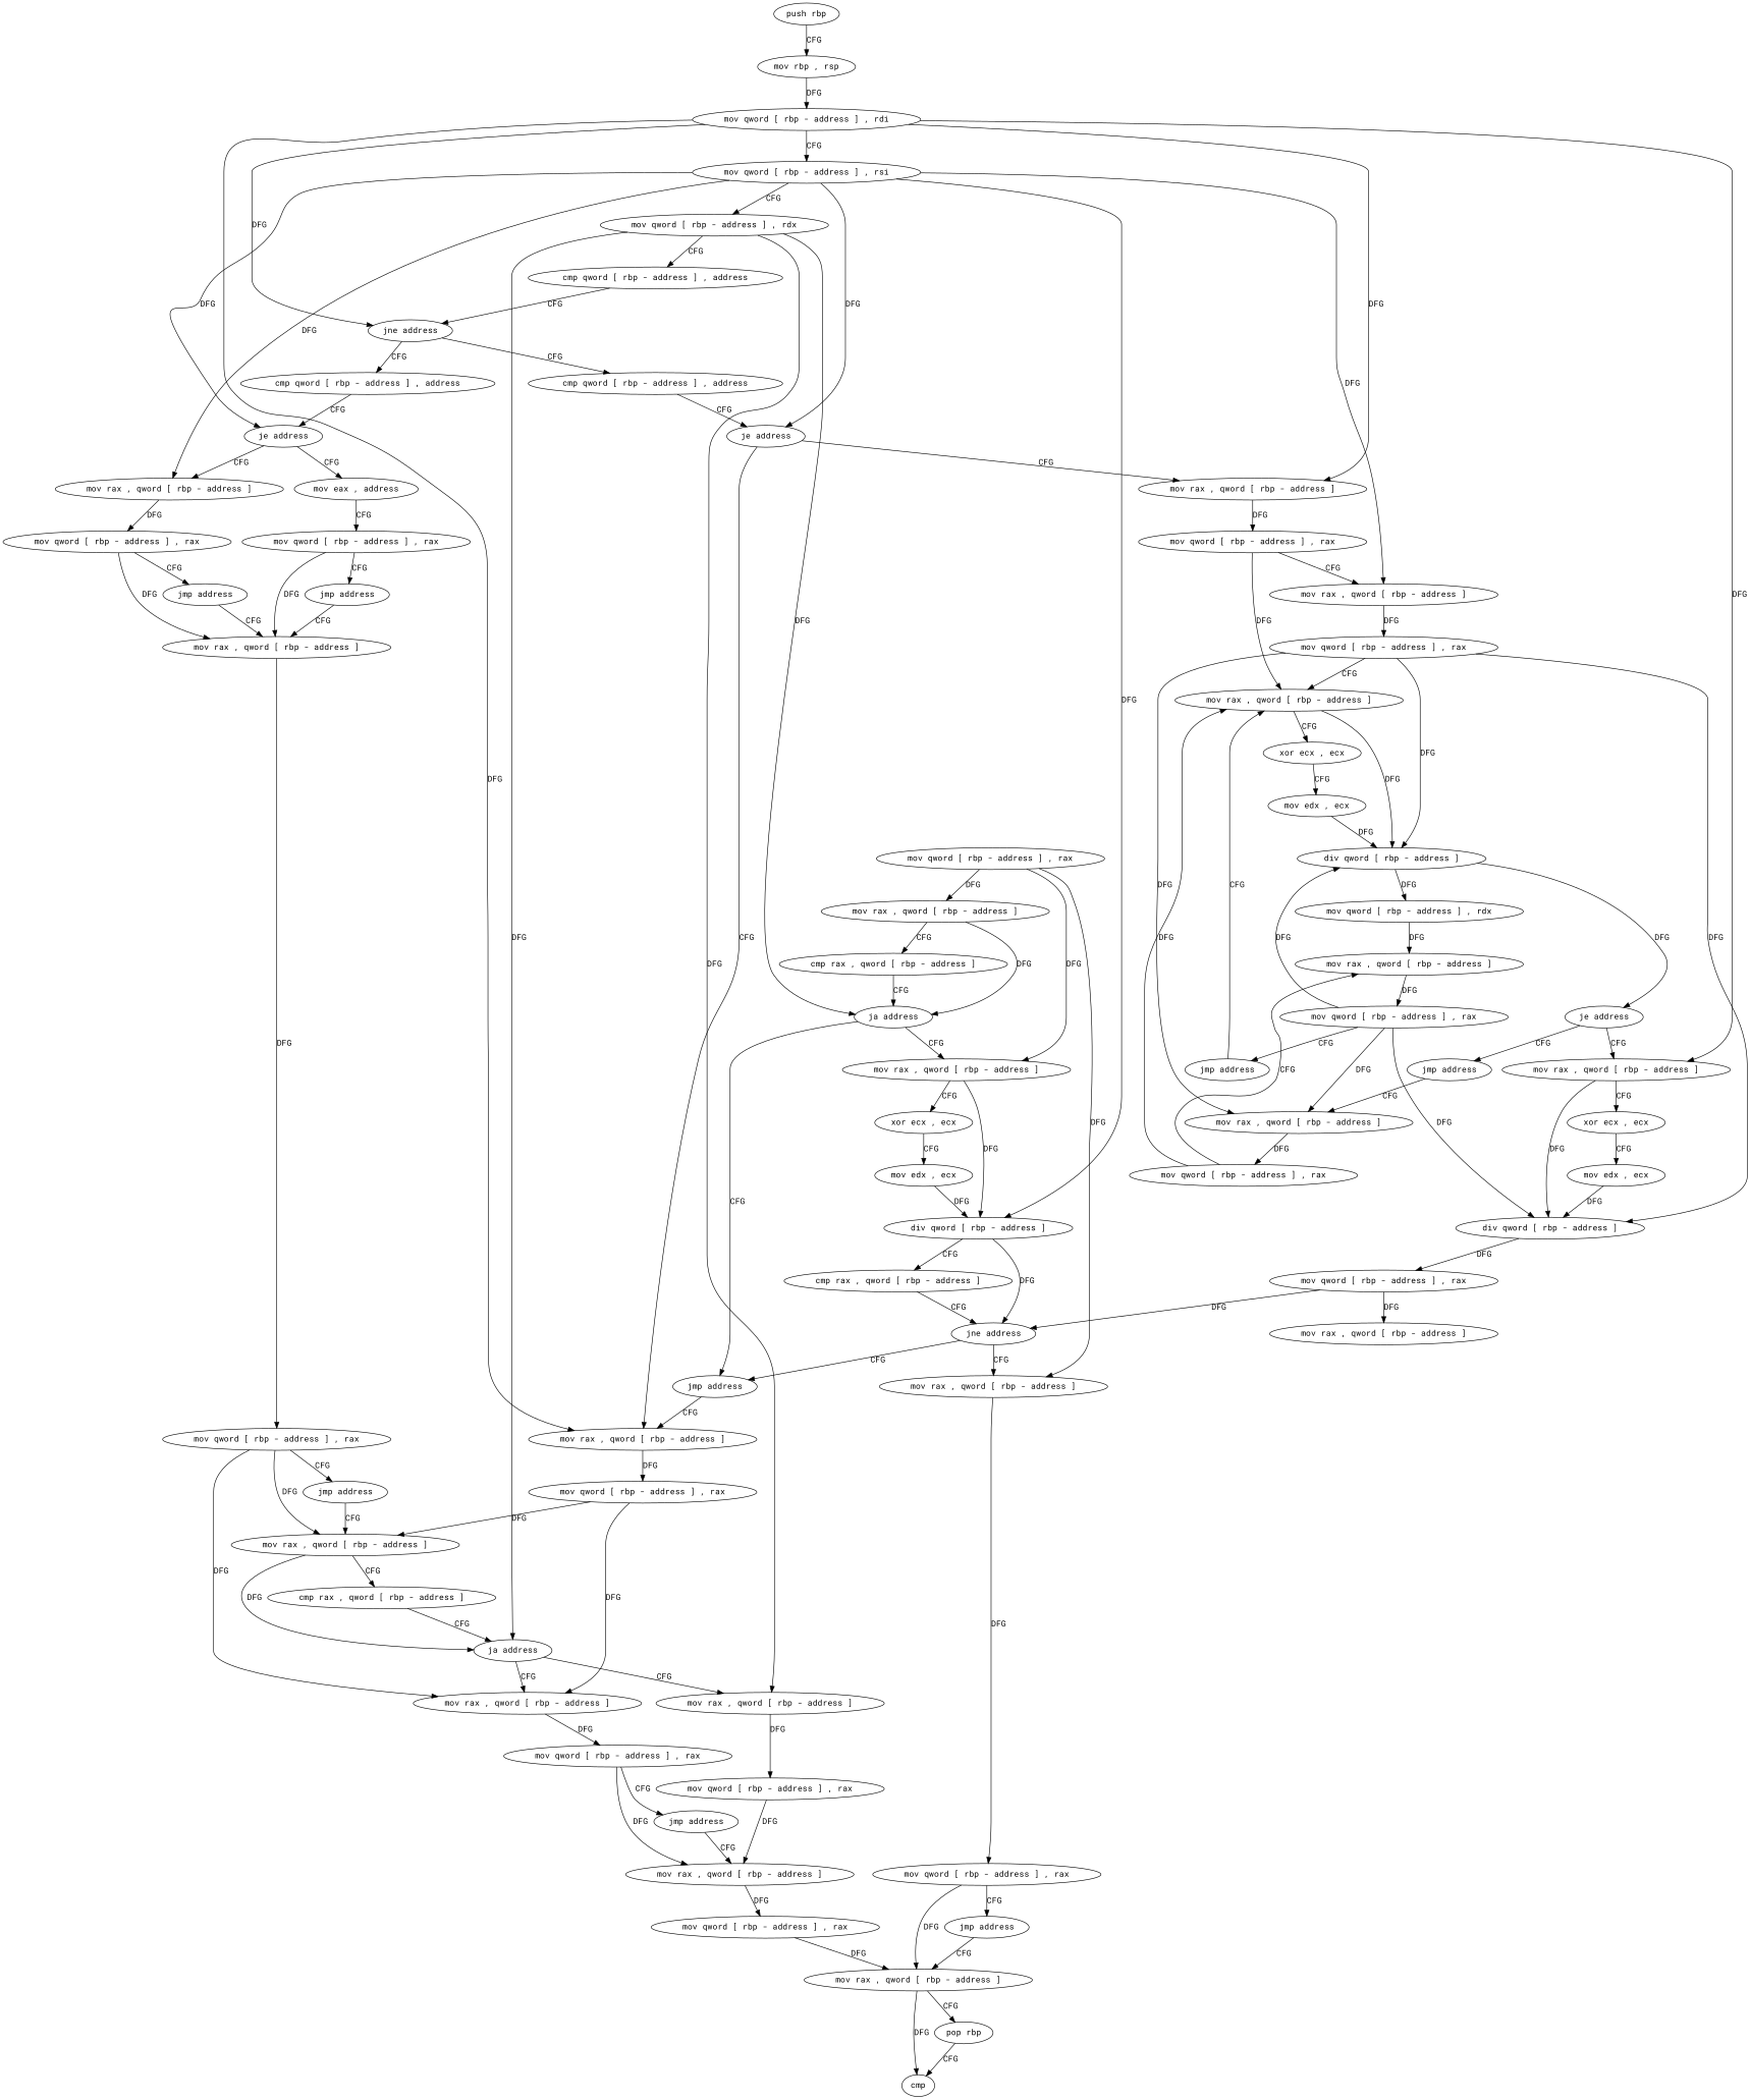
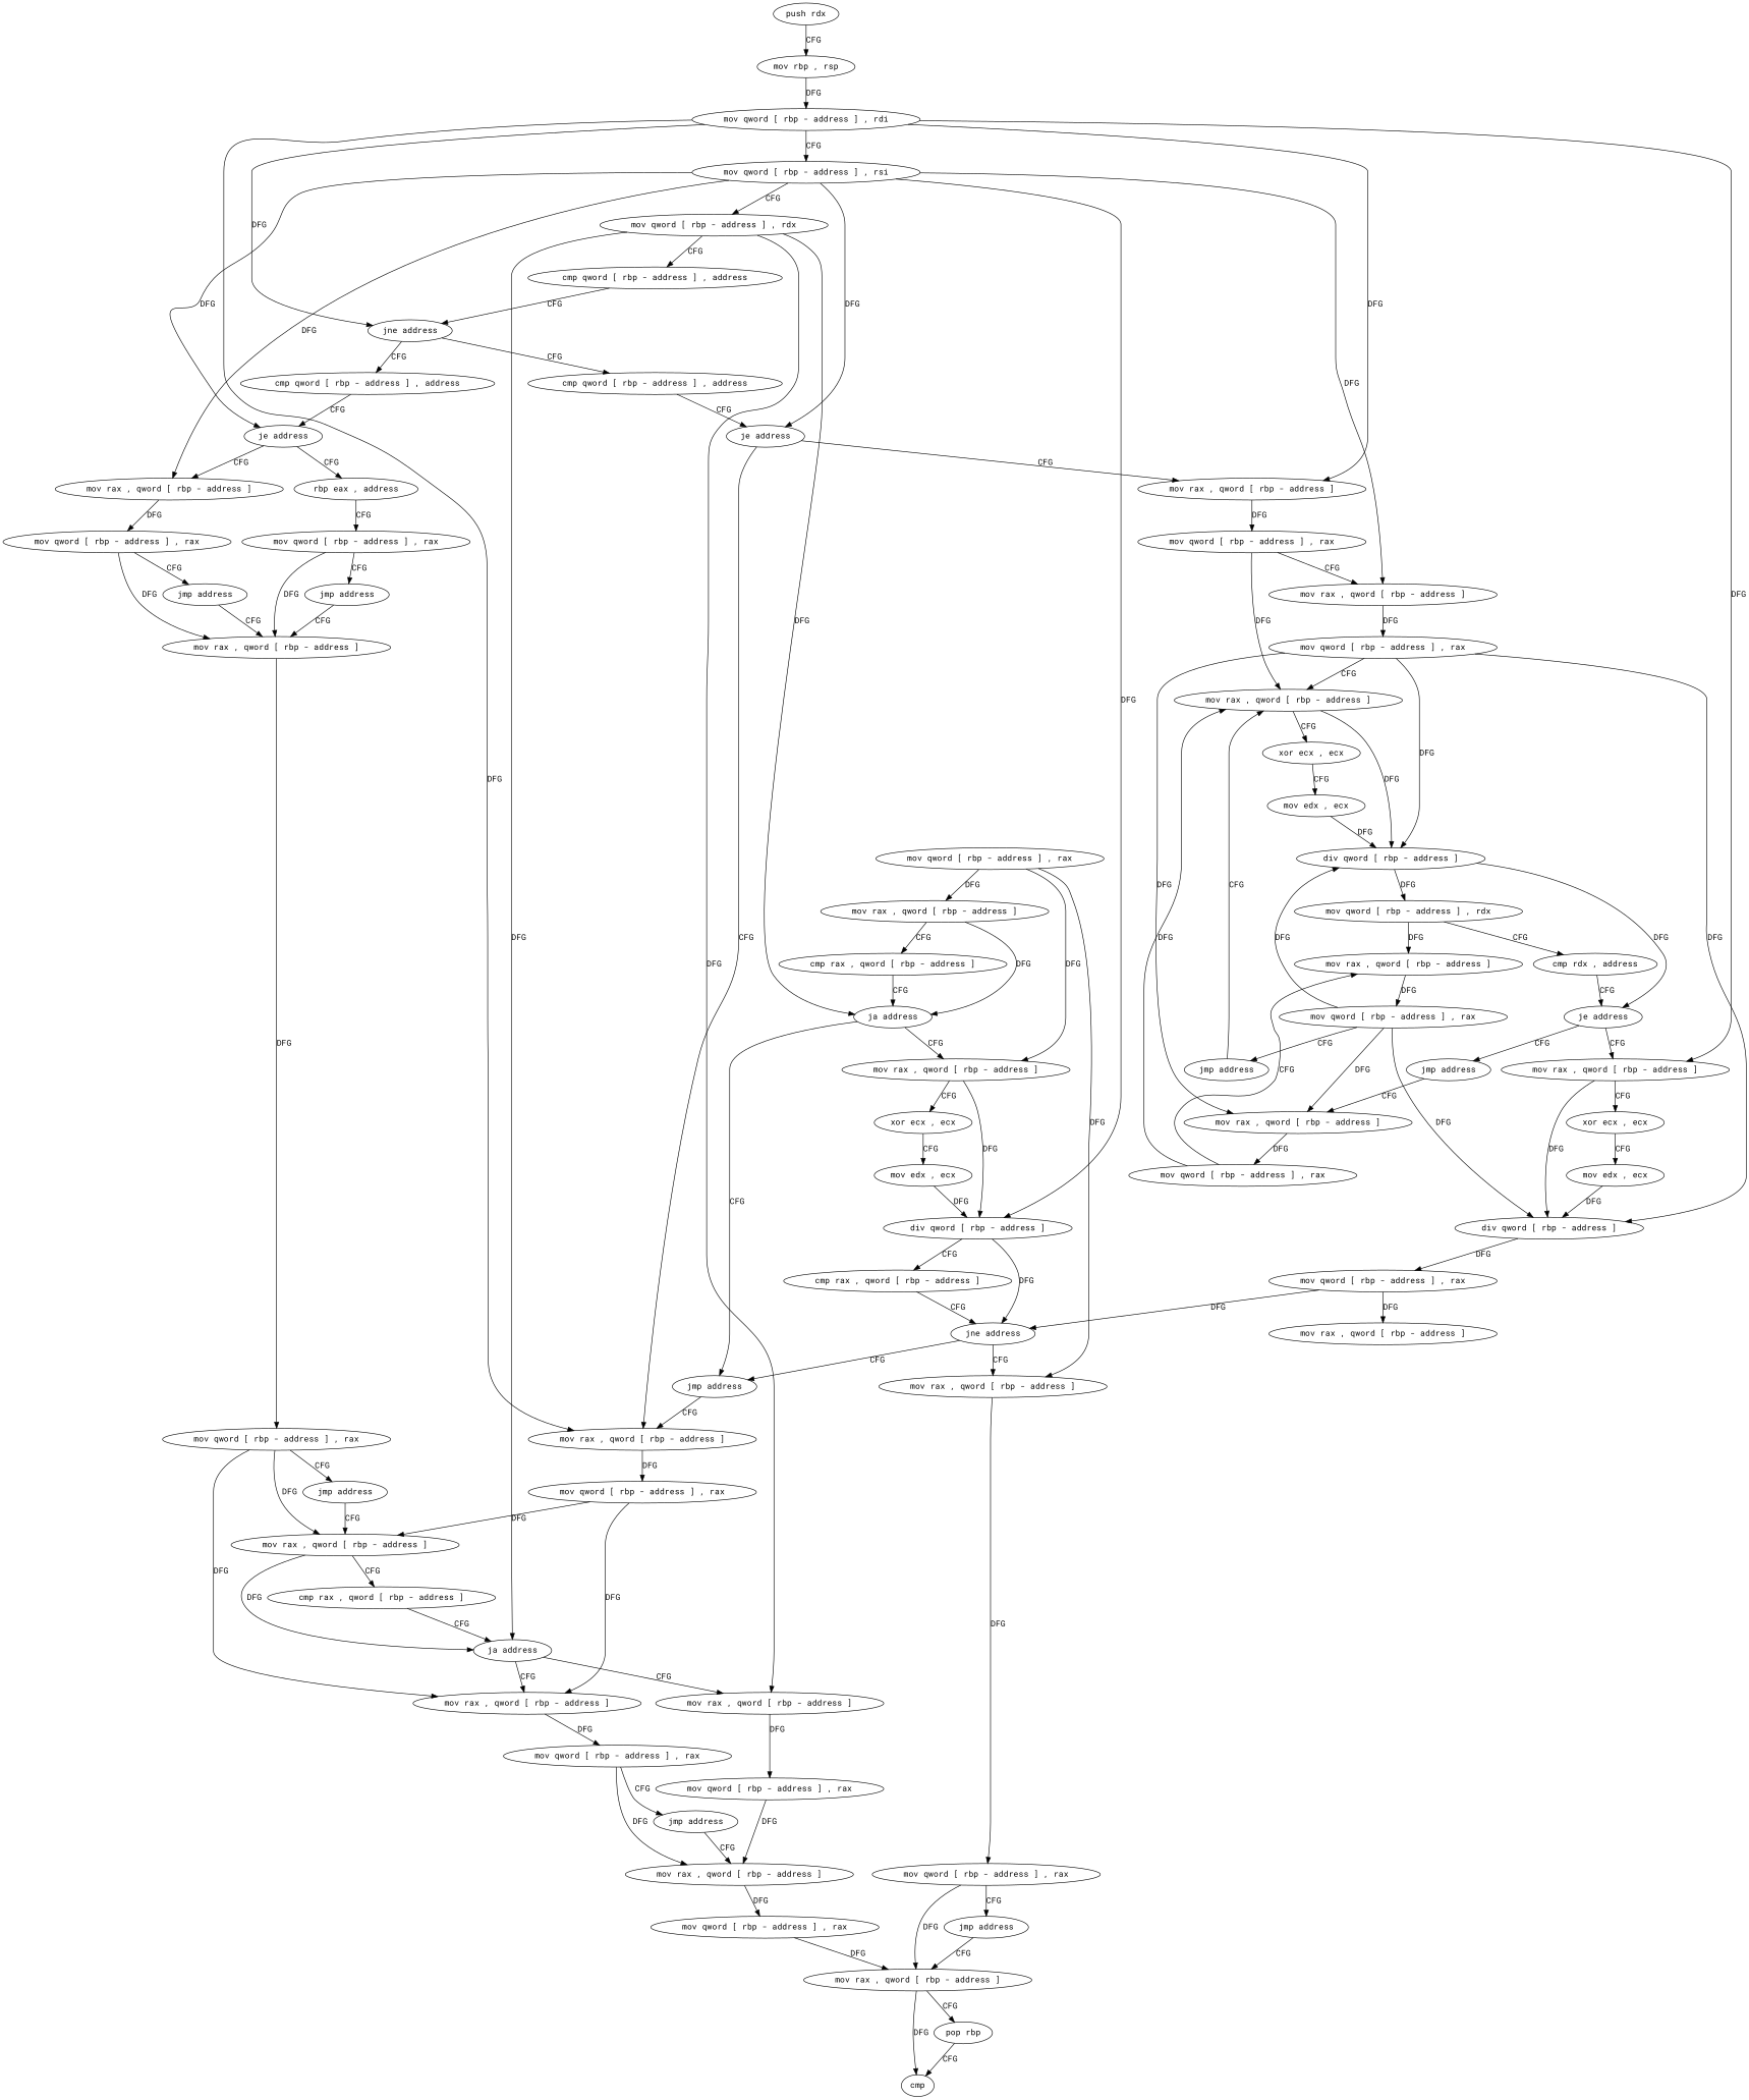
  digraph {
    fontname="Roboto Mono"
    node [fontname="Roboto Mono"]
    edge [fontname="Roboto Mono"]
-   n1 [label="push rbp"]
+   n1 [label="push rdx"]
    n2 [label="mov rbp , rsp"]
    n3 [label="mov qword [ rbp - address ] , rdi"]
    n4 [label="mov qword [ rbp - address ] , rsi"]
    n5 [label="jne address"]
    n6 [label="mov rax , qword [ rbp - address ]"]
    n7 [label="mov rax , qword [ rbp - address ]"]
    n8 [label="mov rax , qword [ rbp - address ]"]
    n9 [label="mov qword [ rbp - address ] , rdx"]
    n10 [label="je address"]
    n11 [label="je address"]
    n12 [label="mov rax , qword [ rbp - address ]"]
    n13 [label="mov rax , qword [ rbp - address ]"]
    n14 [label="div qword [ rbp - address ]"]
    n15 [label="cmp qword [ rbp - address ] , address"]
    n16 [label="cmp qword [ rbp - address ] , address"]
    n17 [label="mov qword [ rbp - address ] , rax"]
    n18 [label="mov qword [ rbp - address ] , rax"]
    n19 [label="div qword [ rbp - address ]"]
    n20 [label="xor ecx , ecx"]
    n21 [label="cmp qword [ rbp - address ] , address"]
    n22 [label="mov rax , qword [ rbp - address ]"]
    n23 [label="ja address"]
    n24 [label="ja address"]
-   n25 [label="mov eax , address"]
+   n25 [label="rbp eax , address"]
    n26 [label="mov qword [ rbp - address ] , rax"]
    n27 [label="mov qword [ rbp - address ] , rax"]
    n28 [label="jne address"]
    n29 [label="cmp rax , qword [ rbp - address ]"]
    n30 [label="mov qword [ rbp - address ] , rax"]
    n31 [label="mov rax , qword [ rbp - address ]"]
    n32 [label="jmp address"]
    n33 [label="mov rax , qword [ rbp - address ]"]
    n34 [label="mov rax , qword [ rbp - address ]"]
    n35 [label="mov rax , qword [ rbp - address ]"]
    n36 [label="mov qword [ rbp - address ] , rax"]
    n37 [label="jmp address"]
    n38 [label="mov rax , qword [ rbp - address ]"]
    n39 [label="jmp address"]
    n40 [label="cmp rax , qword [ rbp - address ]"]
    n41 [label="mov qword [ rbp - address ] , rax"]
    n42 [label="div qword [ rbp - address ]"]
    n43 [label="xor ecx , ecx"]
    n44 [label="mov rax , qword [ rbp - address ]"]
    n45 [label="mov qword [ rbp - address ] , rax"]
    n46 [label="mov qword [ rbp - address ] , rax"]
    n47 [label="mov qword [ rbp - address ] , rdx"]
    n48 [label="je address"]
    n49 [label="mov edx , ecx"]
    n50 [label="mov qword [ rbp - address ] , rax"]
    n51 [label="jmp address"]
    n52 [label="mov rax , qword [ rbp - address ]"]
    n53 [label="mov qword [ rbp - address ] , rax"]
    n54 [label="mov rax , qword [ rbp - address ]"]
    n55 [label="jmp address"]
    n56 [label="mov edx , ecx"]
    n57 [label="mov rax , qword [ rbp - address ]"]
    n58 [label="mov rax , qword [ rbp - address ]"]
    n59 [label="mov qword [ rbp - address ] , rax"]
    n60 [label="mov rax , qword [ rbp - address ]"]
    n61 [label="cmp rax , qword [ rbp - address ]"]
    n62 [label="xor ecx , ecx"]
    n63 [label="mov qword [ rbp - address ] , rax"]
    n64 [label="mov edx , ecx"]
    n65 [label="jmp address"]
    n66 [label="mov rax , qword [ rbp - address ]"]
    n67 [label="pop rbp"]
    n68 [label=cmp]
    n69 [label="jmp address"]
    n70 [label="mov qword [ rbp - address ] , rax"]
    n71 [label="jmp address"]
+   n72 [label="cmp rdx , address"]
    n1 -> n2 [label=CFG]
    n2 -> n3 [label=DFG]
    n3 -> n4 [label=CFG]
    n3 -> n5 [label=DFG]
    n3 -> n6 [label=DFG]
    n3 -> n7 [label=DFG]
    n3 -> n8 [label=DFG]
    n4 -> n9 [label=CFG]
    n4 -> n10 [label=DFG]
    n4 -> n11 [label=DFG]
    n4 -> n12 [label=DFG]
    n4 -> n13 [label=DFG]
    n4 -> n14 [label=DFG]
    n5 -> n15 [label=CFG]
    n5 -> n16 [label=CFG]
    n6 -> n17 [label=DFG]
    n7 -> n18 [label=DFG]
    n8 -> n19 [label=DFG]
    n8 -> n20 [label=CFG]
    n9 -> n21 [label=CFG]
    n9 -> n22 [label=DFG]
    n9 -> n23 [label=DFG]
    n9 -> n24 [label=DFG]
    n10 -> n6 [label=CFG]
    n10 -> n7 [label=CFG]
    n11 -> n12 [label=CFG]
    n11 -> n25 [label=CFG]
    n12 -> n26 [label=DFG]
    n13 -> n27 [label=DFG]
    n14 -> n28 [label=DFG]
    n14 -> n29 [label=CFG]
    n15 -> n10 [label=CFG]
    n16 -> n11 [label=CFG]
    n17 -> n33 [label=DFG]
    n17 -> n34 [label=DFG]
    n18 -> n13 [label=CFG]
    n18 -> n35 [label=DFG]
    n19 -> n45 [label=DFG]
    n20 -> n56 [label=CFG]
    n21 -> n5 [label=CFG]
    n22 -> n30 [label=DFG]
    n23 -> n31 [label=CFG]
    n23 -> n32 [label=CFG]
    n24 -> n22 [label=CFG]
    n24 -> n33 [label=CFG]
    n25 -> n36 [label=CFG]
    n26 -> n38 [label=DFG]
    n26 -> n39 [label=CFG]
    n27 -> n19 [label=DFG]
    n27 -> n35 [label=CFG]
    n27 -> n42 [label=DFG]
    n27 -> n44 [label=DFG]
    n28 -> n32 [label=CFG]
    n28 -> n58 [label=CFG]
    n29 -> n28 [label=CFG]
    n30 -> n52 [label=DFG]
    n31 -> n14 [label=DFG]
    n31 -> n62 [label=CFG]
    n32 -> n6 [label=CFG]
    n33 -> n41 [label=DFG]
    n34 -> n24 [label=DFG]
    n34 -> n40 [label=CFG]
    n35 -> n42 [label=DFG]
    n35 -> n43 [label=CFG]
    n36 -> n37 [label=CFG]
    n36 -> n38 [label=DFG]
    n37 -> n38 [label=CFG]
    n38 -> n50 [label=DFG]
    n39 -> n38 [label=CFG]
    n40 -> n24 [label=CFG]
    n41 -> n52 [label=DFG]
    n41 -> n55 [label=CFG]
    n42 -> n47 [label=DFG]
    n42 -> n48 [label=DFG]
    n43 -> n49 [label=CFG]
    n44 -> n46 [label=DFG]
    n45 -> n28 [label=DFG]
    n45 -> n57 [label=DFG]
    n46 -> n35 [label=DFG]
    n46 -> n66 [label=CFG]
    n47 -> n66 [label=DFG]
+   n47 -> n72 [label=CFG]
    n48 -> n8 [label=CFG]
    n48 -> n65 [label=CFG]
    n49 -> n42 [label=DFG]
    n50 -> n33 [label=DFG]
    n50 -> n34 [label=DFG]
    n50 -> n51 [label=CFG]
    n51 -> n34 [label=CFG]
    n52 -> n53 [label=DFG]
    n53 -> n54 [label=DFG]
    n54 -> n67 [label=CFG]
    n54 -> n68 [label=DFG]
    n55 -> n52 [label=CFG]
    n56 -> n19 [label=DFG]
    n58 -> n63 [label=DFG]
    n59 -> n31 [label=DFG]
    n59 -> n58 [label=DFG]
    n59 -> n60 [label=DFG]
    n60 -> n23 [label=DFG]
    n60 -> n61 [label=CFG]
    n61 -> n23 [label=CFG]
    n62 -> n64 [label=CFG]
    n63 -> n54 [label=DFG]
    n63 -> n69 [label=CFG]
    n64 -> n14 [label=DFG]
    n65 -> n44 [label=CFG]
    n66 -> n70 [label=DFG]
    n67 -> n68 [label=CFG]
    n69 -> n54 [label=CFG]
    n70 -> n19 [label=DFG]
    n70 -> n42 [label=DFG]
    n70 -> n44 [label=DFG]
    n70 -> n71 [label=CFG]
    n71 -> n35 [label=CFG]
+   n72 -> n48 [label=CFG]
  }
